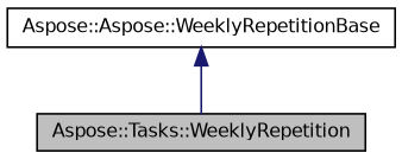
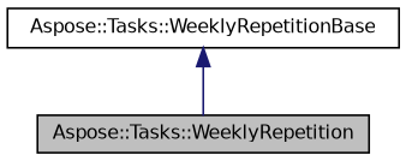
  digraph {
    node [color=black fontname=Helvetica fontsize=10 shape=record style=filled]
    n1 [fillcolor=grey75 fontcolor=black height=0.2 label="Aspose::Tasks::WeeklyRepetition" width=0.4]
-   n2 [fillcolor=white height=0.2 label="Aspose::Aspose::WeeklyRepetitionBase" width=0.4]
+   n2 [fillcolor=white height=0.2 label="Aspose::Tasks::WeeklyRepetitionBase" width=0.4]
    n2 -> n1 [color=midnightblue dir=back fontname=Helvetica fontsize=10 labelfontname=Helvetica labelfontsize=10 style=solid]
  }
